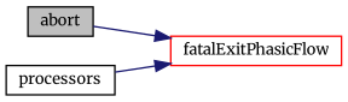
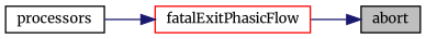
  digraph {
    fontname=Merriweather
    rankdir=RL
    node [color=black fillcolor=white fontname=Merriweather fontsize=10 shape=record style=filled]
    edge [color=midnightblue dir=back fontname=Merriweather fontsize=10 labelfontname=Helvetica labelfontsize=10 style=solid]
    n1 [fillcolor=grey75 fontcolor=black height=0.2 label=abort width=0.4]
    n2 [color=red height=0.2 label=fatalExitPhasicFlow width=0.4]
    n3 [height=0.2 label=processors width=0.4]
-   n2 -> n1
+   n1 -> n2
    n2 -> n3
  }
